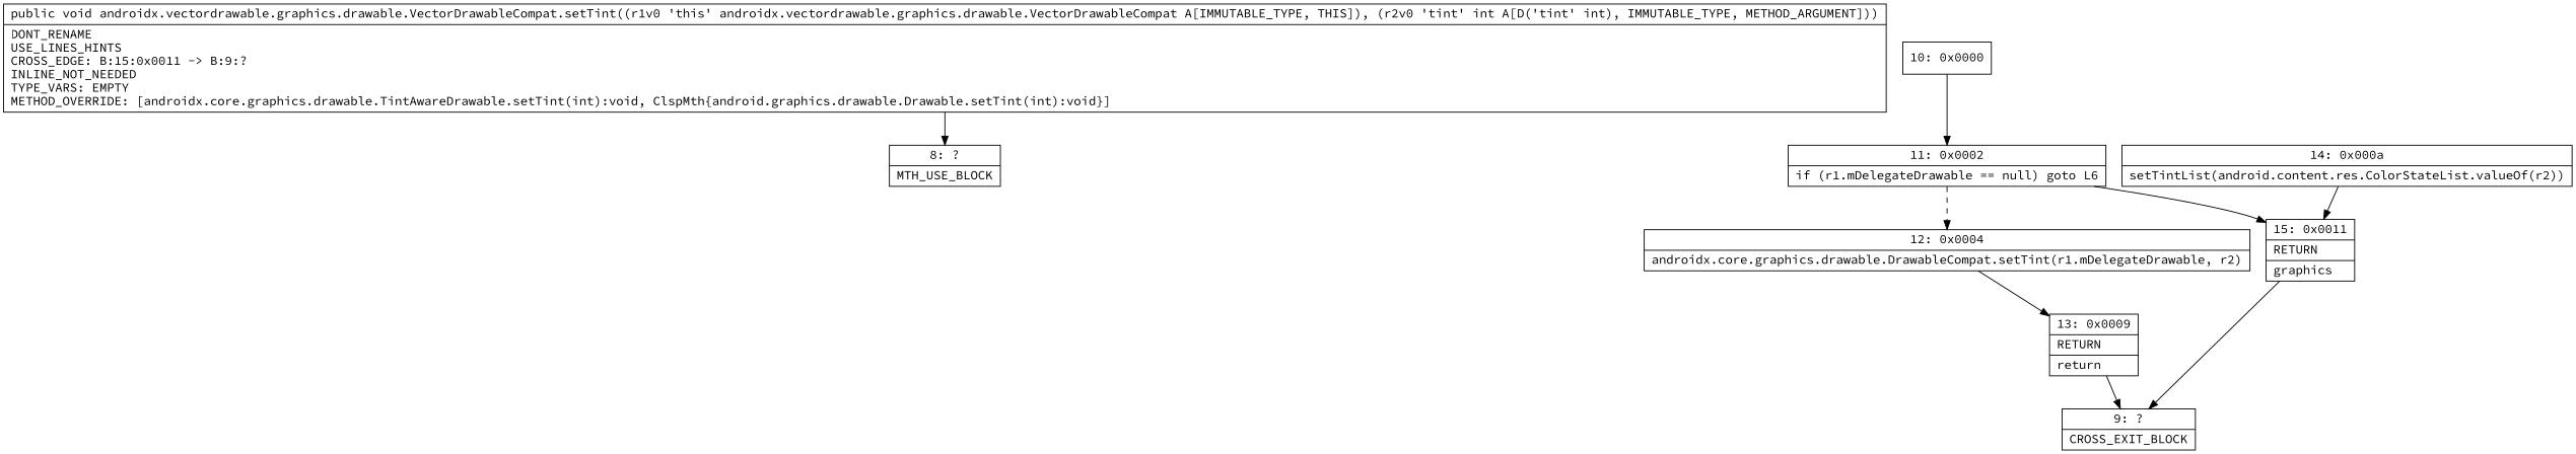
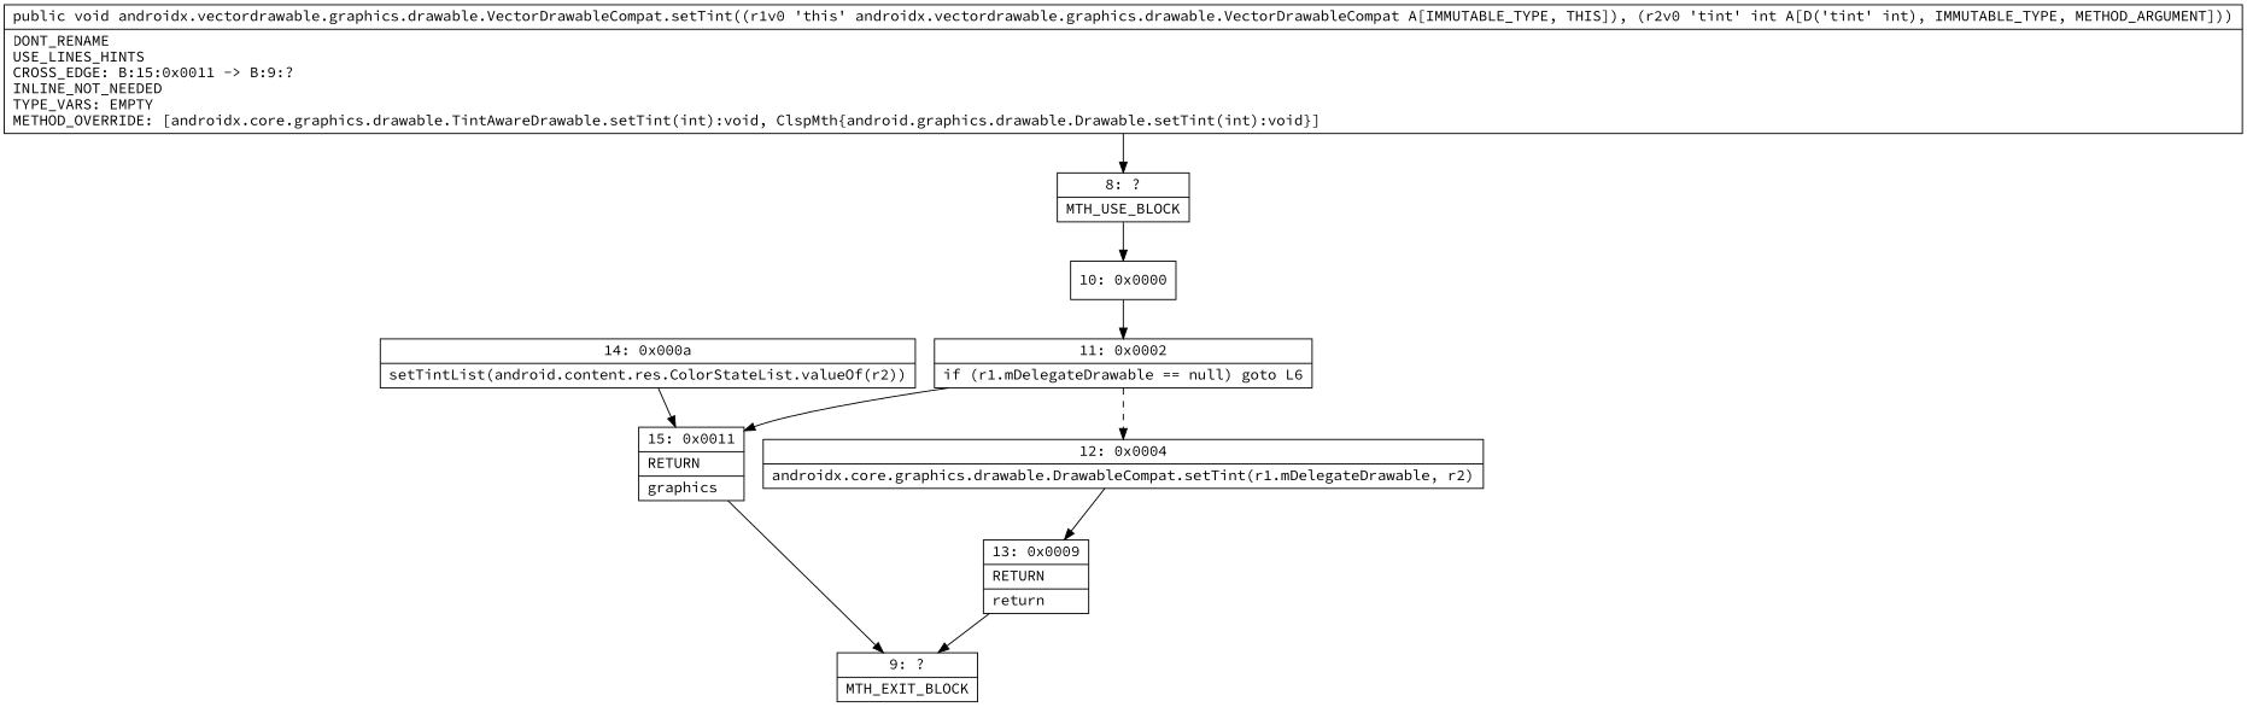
  digraph {
    fontname="Source Code Pro"
    node [fontname="Source Code Pro" shape=record]
    edge [fontname="Source Code Pro"]
    n1 [label="{8\:\ ?|MTH_USE_BLOCK\l}"]
    n2 [label="{10\:\ 0x0000}"]
    n3 [label="{11\:\ 0x0002|if (r1.mDelegateDrawable == null) goto L6\l}"]
    n4 [label="{12\:\ 0x0004|androidx.core.graphics.drawable.DrawableCompat.setTint(r1.mDelegateDrawable, r2)\l}"]
    n5 [label="{15\:\ 0x0011|RETURN\l|graphics\l}"]
    n6 [label="{13\:\ 0x0009|RETURN\l|return\l}"]
    n7 [label="{14\:\ 0x000a|setTintList(android.content.res.ColorStateList.valueOf(r2))\l}"]
-   n8 [label="{9\:\ ?|CROSS_EXIT_BLOCK\l}"]
+   n8 [label="{9\:\ ?|MTH_EXIT_BLOCK\l}"]
    n9 [label="{public void androidx.vectordrawable.graphics.drawable.VectorDrawableCompat.setTint((r1v0 'this' androidx.vectordrawable.graphics.drawable.VectorDrawableCompat A[IMMUTABLE_TYPE, THIS]), (r2v0 'tint' int A[D('tint' int), IMMUTABLE_TYPE, METHOD_ARGUMENT]))  | DONT_RENAME\lUSE_LINES_HINTS\lCROSS_EDGE: B:15:0x0011 \-\> B:9:?\lINLINE_NOT_NEEDED\lTYPE_VARS: EMPTY\lMETHOD_OVERRIDE: [androidx.core.graphics.drawable.TintAwareDrawable.setTint(int):void, ClspMth\{android.graphics.drawable.Drawable.setTint(int):void\}]\l}"]
+   n1 -> n2
    n2 -> n3
    n3 -> n4 [style=dashed]
    n3 -> n5
    n4 -> n6
    n5 -> n8
    n6 -> n8
    n7 -> n5
    n9 -> n1
  }
